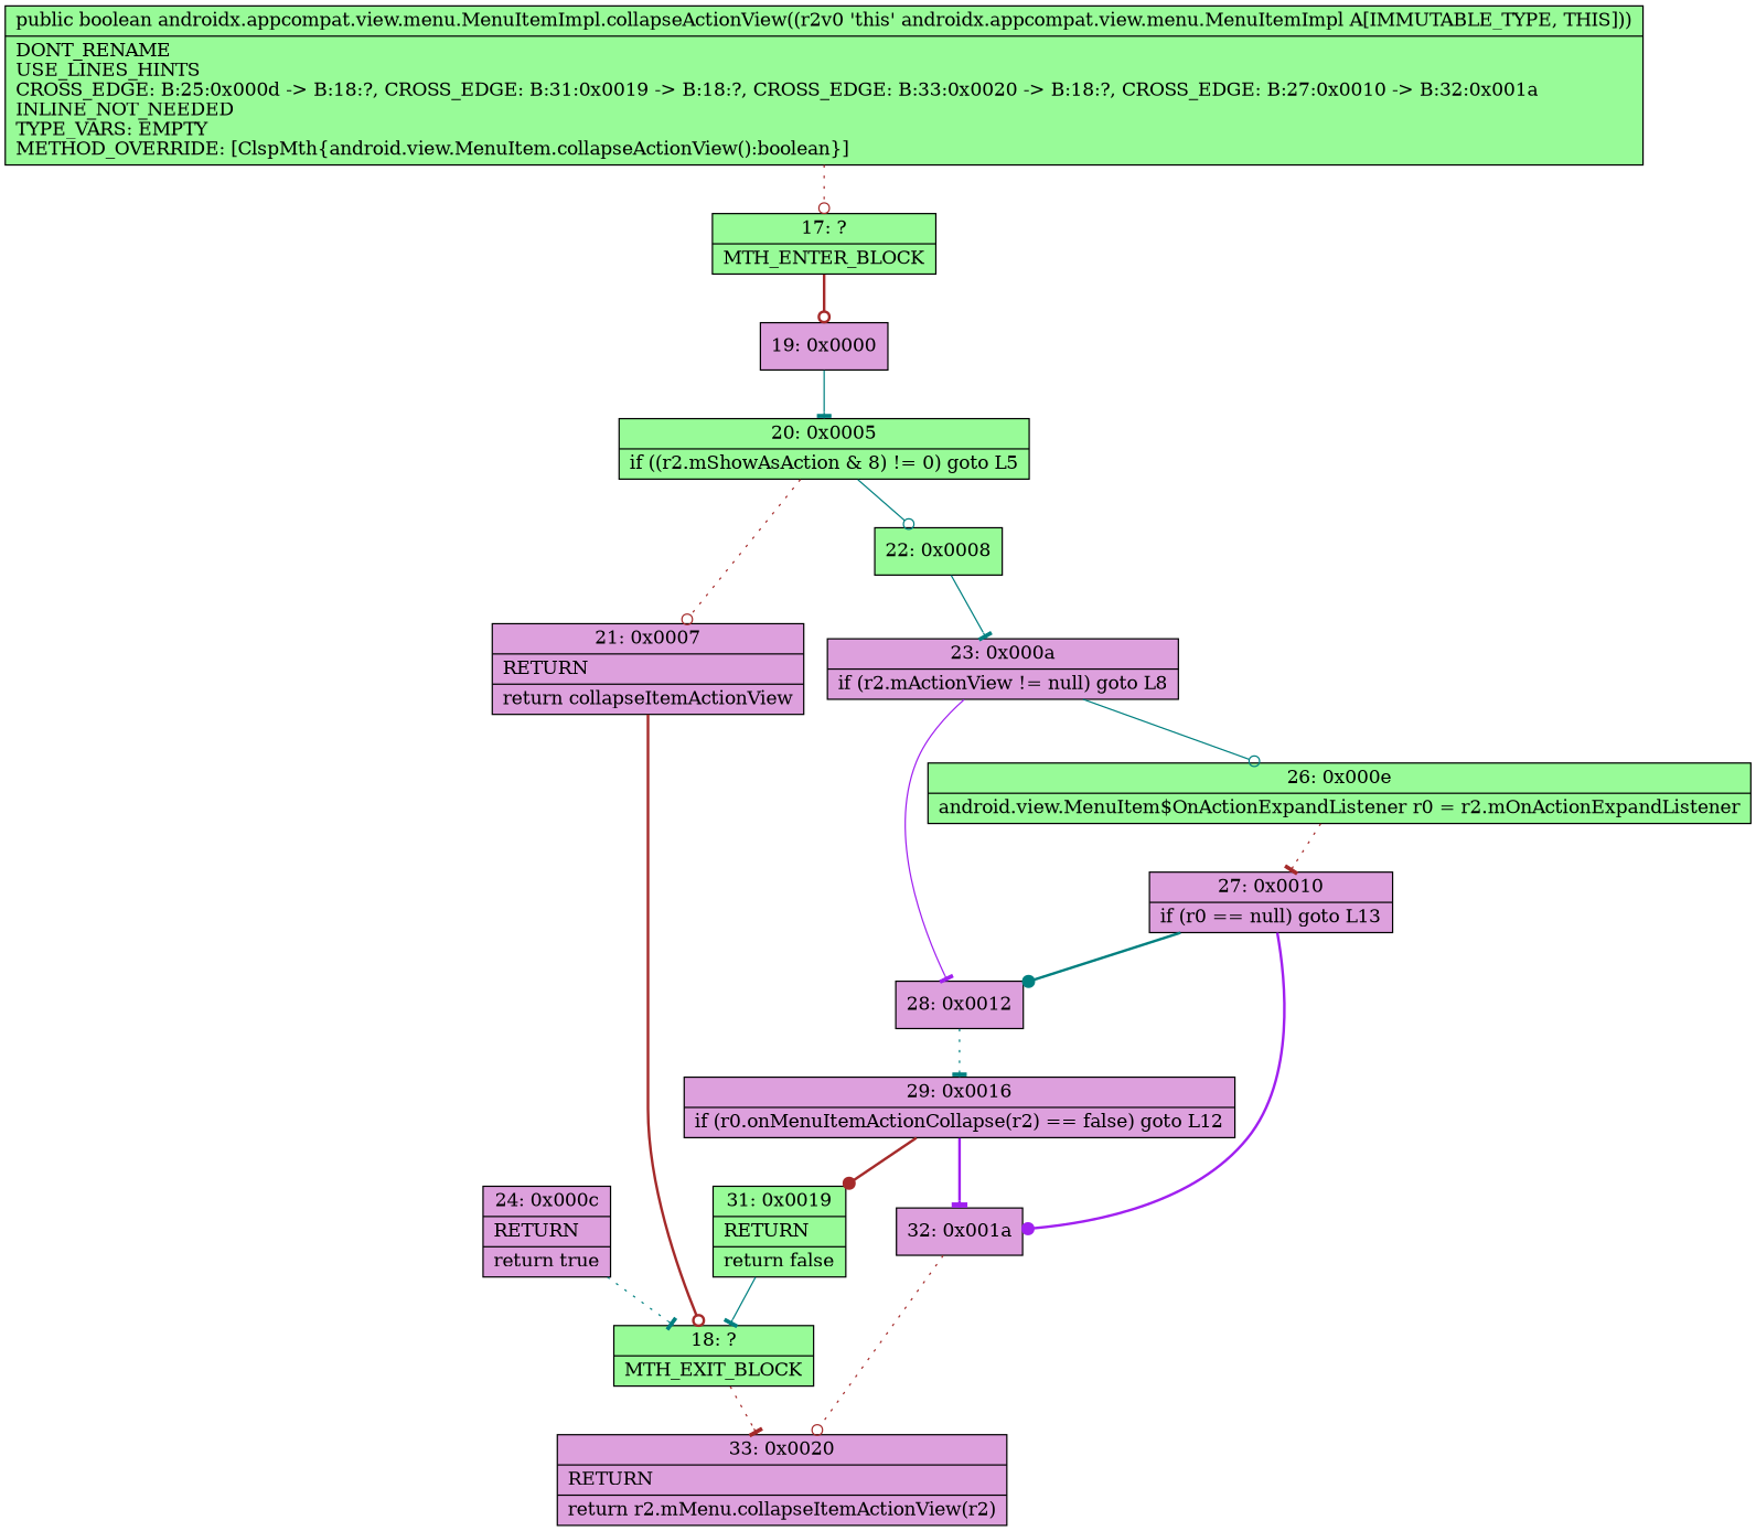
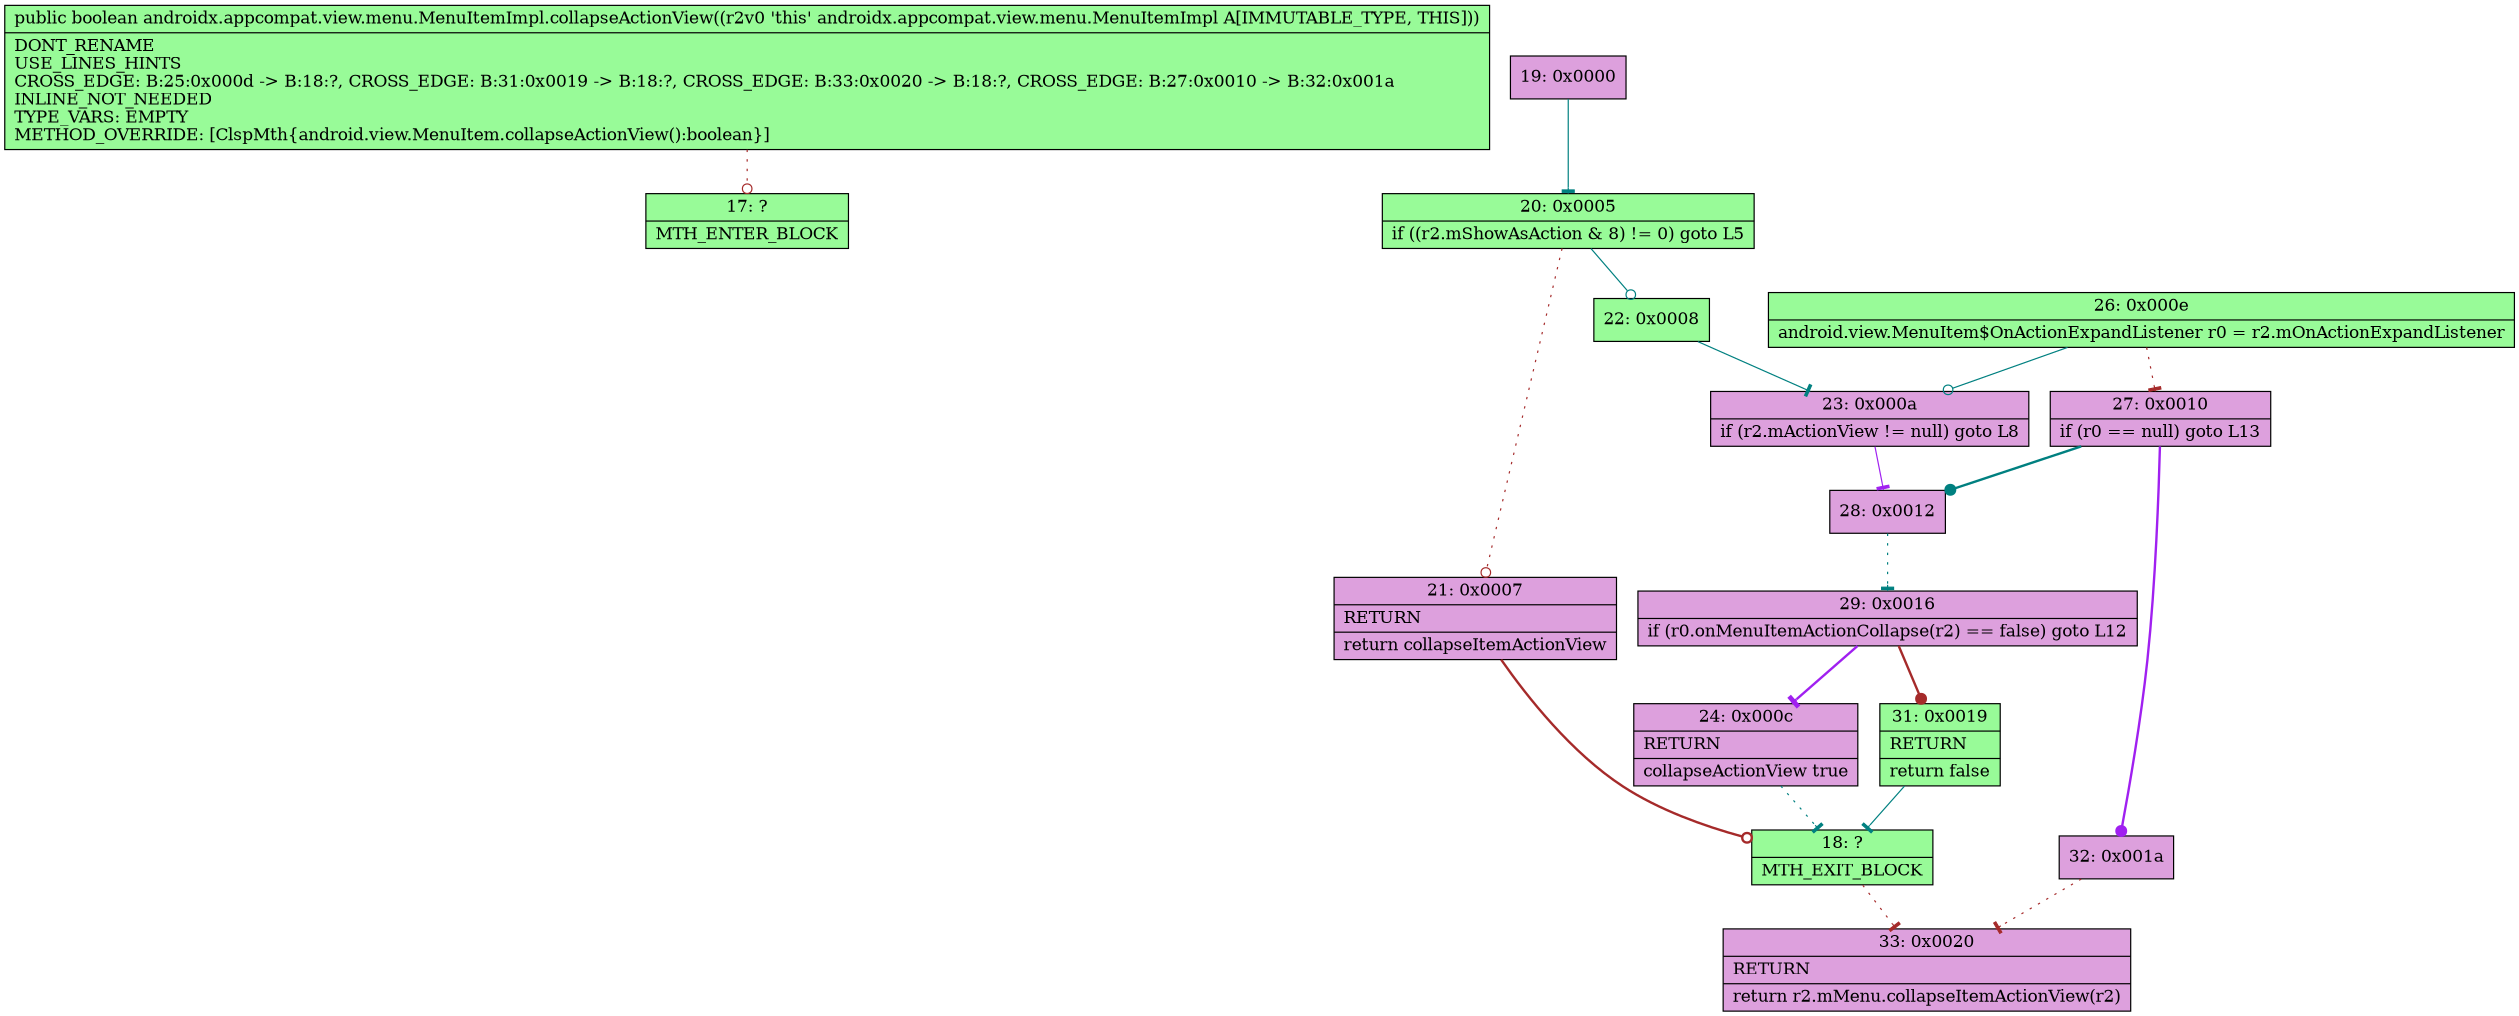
  digraph {
    node [fillcolor=plum shape=record style=filled]
    edge [arrowhead=tee color=brown style=dotted]
    n1 [fillcolor=palegreen label="{17\:\ ?|MTH_ENTER_BLOCK\l}"]
    n2 [label="{19\:\ 0x0000}"]
    n3 [fillcolor=palegreen label="{20\:\ 0x0005|if ((r2.mShowAsAction & 8) != 0) goto L5\l}"]
    n4 [label="{21\:\ 0x0007|RETURN\l|return collapseItemActionView\l}"]
    n5 [fillcolor=palegreen label="{22\:\ 0x0008}"]
    n6 [fillcolor=palegreen label="{18\:\ ?|MTH_EXIT_BLOCK\l}"]
    n7 [label="{23\:\ 0x000a|if (r2.mActionView != null) goto L8\l}"]
    n8 [label="{33\:\ 0x0020|RETURN\l|return r2.mMenu.collapseItemActionView(r2)\l}"]
    n9 [fillcolor=palegreen label="{26\:\ 0x000e|android.view.MenuItem$OnActionExpandListener r0 = r2.mOnActionExpandListener\l}"]
    n10 [label="{28\:\ 0x0012}"]
-   n11 [label="{24\:\ 0x000c|RETURN\l|return true\l}"]
+   n11 [label="{24\:\ 0x000c|RETURN\l|collapseActionView true\l}"]
    n12 [label="{27\:\ 0x0010|if (r0 == null) goto L13\l}"]
    n13 [label="{32\:\ 0x001a}"]
    n14 [label="{29\:\ 0x0016|if (r0.onMenuItemActionCollapse(r2) == false) goto L12\l}"]
    n15 [fillcolor=palegreen label="{31\:\ 0x0019|RETURN\l|return false\l}"]
    n16 [fillcolor=palegreen label="{public boolean androidx.appcompat.view.menu.MenuItemImpl.collapseActionView((r2v0 'this' androidx.appcompat.view.menu.MenuItemImpl A[IMMUTABLE_TYPE, THIS]))  | DONT_RENAME\lUSE_LINES_HINTS\lCROSS_EDGE: B:25:0x000d \-\> B:18:?, CROSS_EDGE: B:31:0x0019 \-\> B:18:?, CROSS_EDGE: B:33:0x0020 \-\> B:18:?, CROSS_EDGE: B:27:0x0010 \-\> B:32:0x001a\lINLINE_NOT_NEEDED\lTYPE_VARS: EMPTY\lMETHOD_OVERRIDE: [ClspMth\{android.view.MenuItem.collapseActionView():boolean\}]\l}"]
-   n1 -> n2 [arrowhead=odot style=bold]
    n2 -> n3 [color=teal style=solid]
    n3 -> n4 [arrowhead=odot]
    n3 -> n5 [arrowhead=odot color=teal style=solid]
    n4 -> n6 [arrowhead=odot style=bold]
    n5 -> n7 [color=teal style=solid]
    n6 -> n8
-   n7 -> n9 [arrowhead=odot color=teal style=solid]
+   n9 -> n7 [arrowhead=odot color=teal style=solid]
    n7 -> n10 [color=purple style=solid]
    n9 -> n12
    n10 -> n14 [color=teal]
    n11 -> n6 [color=teal]
    n12 -> n10 [arrowhead=dot color=teal style=bold]
    n12 -> n13 [arrowhead=dot color=purple style=bold]
-   n13 -> n8 [arrowhead=odot]
-   n14 -> n13 [color=purple style=bold]
+   n13 -> n8
+   n14 -> n11 [color=purple style=bold]
    n14 -> n15 [arrowhead=dot style=bold]
    n15 -> n6 [color=teal style=solid]
    n16 -> n1 [arrowhead=odot]
  }
